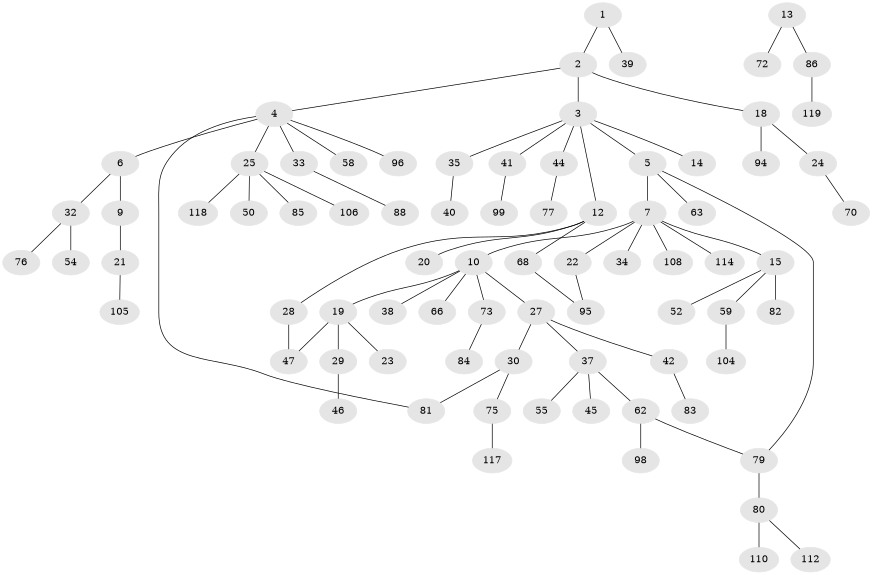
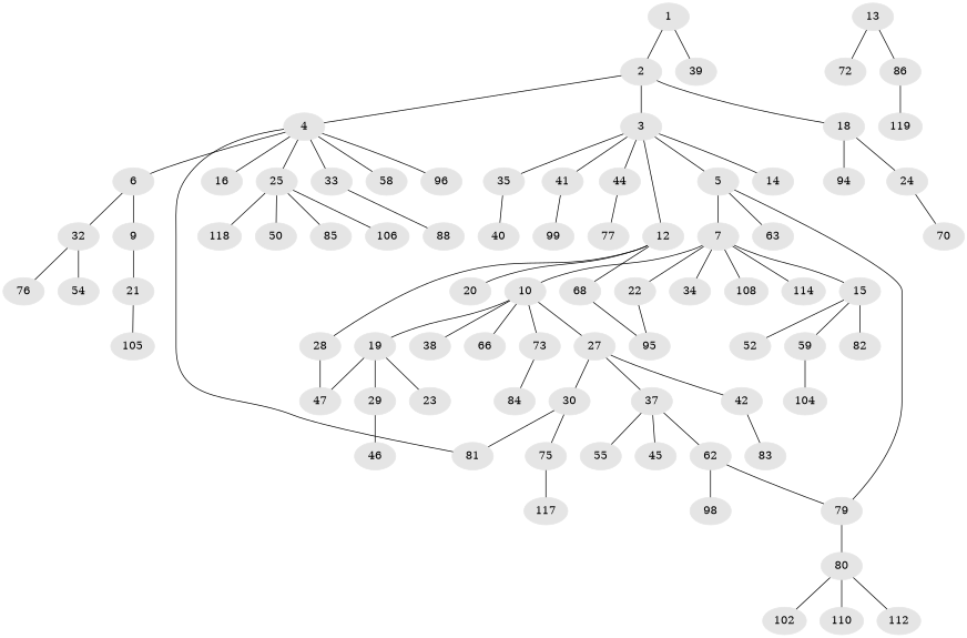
  graph {
    node [color=gray90 style=filled]
    1 [super="+109"]
    2 [super="+8"]
    39
    3 [super="+11"]
    4 [super="+48"]
    18
    5 [super="+65"]
    12 [super="+13"]
    14
    35
    41 [super="+51"]
    44 [super="+61"]
    6 [super="+26"]
+   16
    25 [super="+43"]
    33 [super="+69"]
    58
    81
    96
    24
    94
    7 [super="+107"]
    63
    79 [super="+111"]
    20
    28 [super="+74"]
    68
    40
    99
    77
    9 [super="+60"]
    32 [super="+92"]
    50 [super="+93"]
    85
    106
    118
    88 [super="+101"]
    10 [super="+17"]
    15
    22 [super="+57"]
    34 [super="+64"]
    108
    114
    80
    21
    54
    76 [super="+115"]
    19 [super="+36"]
    27
    38
    66 [super="+97"]
    73 [super="+87"]
    52
    59 [super="+71"]
    82
    95
    105
    23 [super="+31"]
    29
    47
    30
    37 [super="+116"]
    42 [super="+103"]
    84
    104
    70
    46 [super="+56"]
    75 [super="+91"]
    45
    55
    62 [super="+67"]
    83
    117
    98
    n75 [label=13 super="+78"]
    72
    86 [super="+89"]
    119
+   102 [super="+113"]
    110
    112
    1 -- 2
    1 -- 39
    2 -- 3
    2 -- 4
    2 -- 18
    3 -- 5
    3 -- 12
    3 -- 14
    3 -- 35
    3 -- 41
    3 -- 44
    4 -- 6
+   4 -- 16
    4 -- 25
    4 -- 33
    4 -- 58
    4 -- 81
    4 -- 96
    18 -- 24
    18 -- 94
    5 -- 7
    5 -- 63
    5 -- 79
    12 -- 20
    12 -- 28
    12 -- 68
    35 -- 40
    41 -- 99
    44 -- 77
    6 -- 9
    6 -- 32
    25 -- 50
    25 -- 85
    25 -- 106
    25 -- 118
    33 -- 88
    24 -- 70
    7 -- 10
    7 -- 15
    7 -- 22
    7 -- 34
    7 -- 108
    7 -- 114
    79 -- 80
    28 -- 47
    68 -- 95
    9 -- 21
    32 -- 54
    32 -- 76
    10 -- 19
    10 -- 27
    10 -- 38
    10 -- 66
    10 -- 73
    15 -- 52
    15 -- 59
    15 -- 82
    22 -- 95
+   80 -- 102
    80 -- 110
    80 -- 112
    21 -- 105
    19 -- 23
    19 -- 29
    19 -- 47 [weight=2]
    27 -- 30
    27 -- 37
    27 -- 42
    73 -- 84
    59 -- 104
    29 -- 46
    30 -- 81
    30 -- 75
    37 -- 45
    37 -- 55
    37 -- 62
    42 -- 83
    75 -- 117
    62 -- 79
    62 -- 98
    n75 -- 72
    n75 -- 86
    86 -- 119
  }
